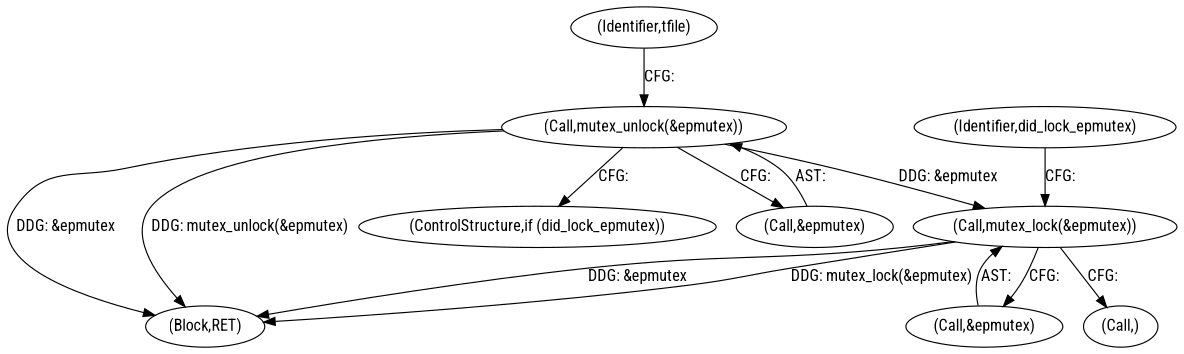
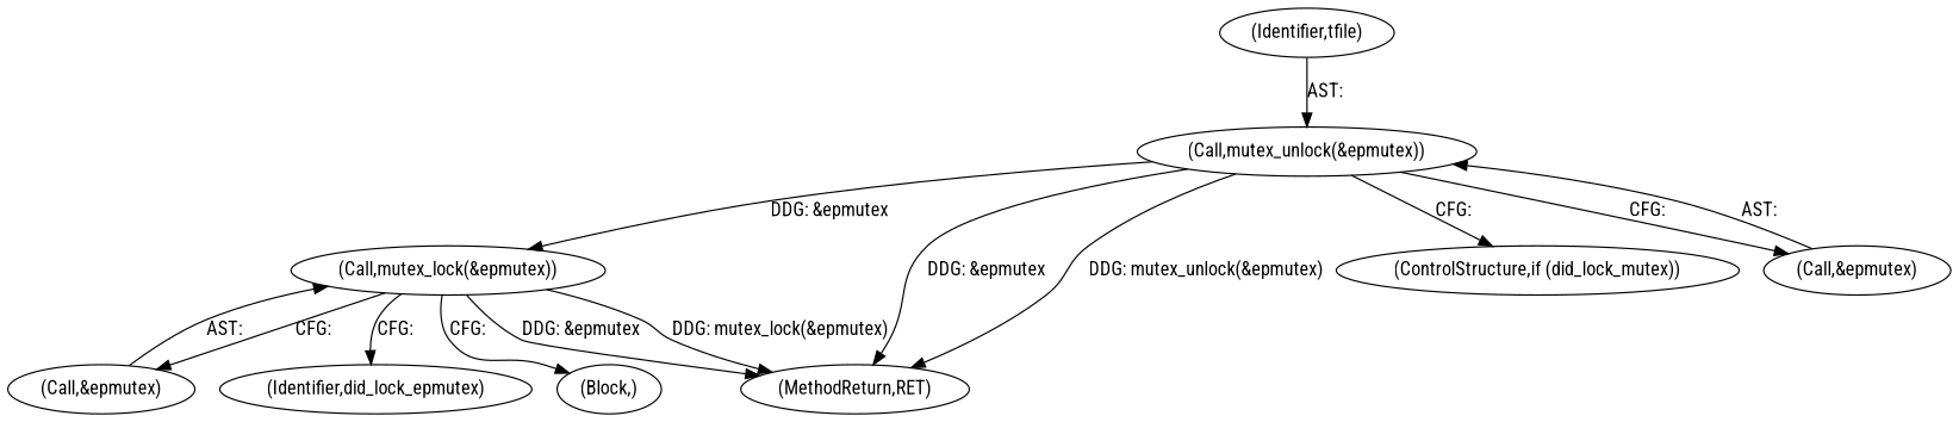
  digraph {
    fontname="Roboto Condensed"
    node [fontname="Roboto Condensed"]
    edge [fontname="Roboto Condensed"]
    n1 [label="(Call,mutex_lock(&epmutex))"]
-   n2 [label="(Call,)"]
+   n2 [label="(Block,)"]
    n3 [label="(Call,&epmutex)"]
-   n4 [label="(Block,RET)"]
+   n4 [label="(MethodReturn,RET)"]
    n5 [label="(Call,mutex_unlock(&epmutex))"]
-   n6 [label="(ControlStructure,if (did_lock_epmutex))"]
+   n6 [label="(ControlStructure,if (did_lock_mutex))"]
    n7 [label="(Call,&epmutex)"]
    n8 [label="(Identifier,did_lock_epmutex)"]
    n9 [label="(Identifier,tfile)"]
    n1 -> n2 [label="CFG: "]
    n1 -> n3 [label="CFG: "]
    n1 -> n4 [label="DDG: &epmutex"]
    n1 -> n4 [label="DDG: mutex_lock(&epmutex)"]
    n3 -> n1 [label="AST: "]
    n5 -> n1 [label="DDG: &epmutex"]
    n5 -> n4 [label="DDG: &epmutex"]
    n5 -> n4 [label="DDG: mutex_unlock(&epmutex)"]
    n5 -> n6 [label="CFG: "]
    n5 -> n7 [label="CFG: "]
    n7 -> n5 [label="AST: "]
-   n8 -> n1 [label="CFG: "]
-   n9 -> n5 [label="CFG: "]
+   n1 -> n8 [label="CFG: "]
+   n9 -> n5 [label="AST: "]
  }
